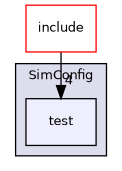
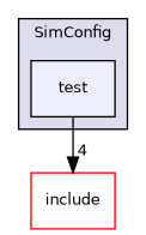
  digraph {
    compound=true
    node [fontname=Helvetica fontsize=10 shape=box]
    n1 [fillcolor="#eeeeff" label=test pencolor=black style=filled]
    n2 [color=red label=include]
    subgraph cluster_1 {
      bgcolor="#ddddee"
      fontname=Helvetica
      fontsize=10
      label=SimConfig
      pencolor=black
      n1
    }
-   n2 -> n1 [headlabel=4 labeldistance=1.5 labelfontname=Helvetica labelfontsize=10]
+   n1 -> n2 [headlabel=4 labeldistance=1.5 labelfontname=Helvetica labelfontsize=10]
  }
